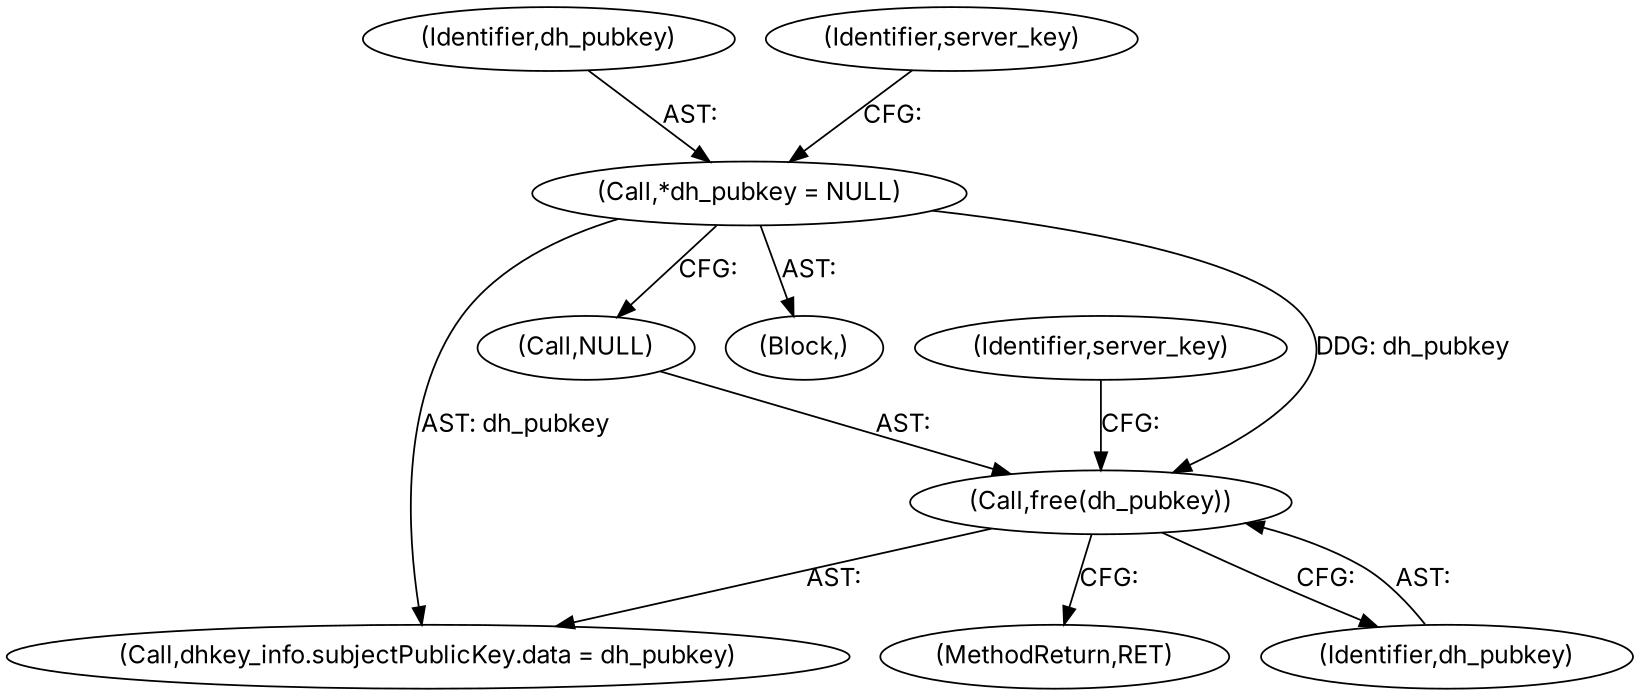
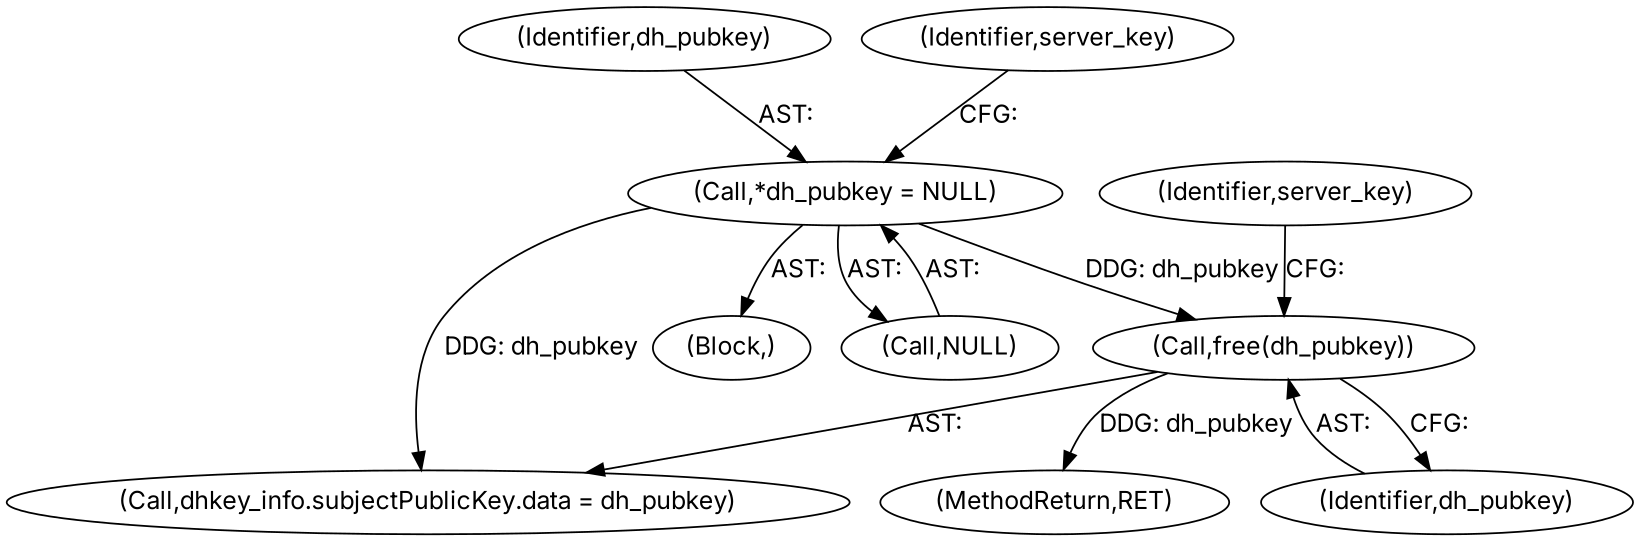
  digraph {
    fontname=Inter
    node [fontname=Inter]
    edge [fontname=Inter]
    n1 [label="(Call,free(dh_pubkey))"]
    n2 [label="(Identifier,dh_pubkey)"]
    n3 [label="(MethodReturn,RET)"]
    n4 [label="(Call,dhkey_info.subjectPublicKey.data = dh_pubkey)"]
    n5 [label="(Block,)"]
    n6 [label="(Call,*dh_pubkey = NULL)"]
    n7 [label="(Call,NULL)"]
    n8 [label="(Identifier,dh_pubkey)"]
    n9 [label="(Identifier,server_key)"]
    n10 [label="(Identifier,server_key)"]
    n1 -> n2 [label="CFG: "]
-   n1 -> n3 [label="CFG: "]
+   n1 -> n3 [label="DDG: dh_pubkey"]
    n1 -> n4 [label="AST: "]
    n2 -> n1 [label="AST: "]
    n6 -> n1 [label="DDG: dh_pubkey"]
-   n6 -> n4 [label="AST: dh_pubkey"]
+   n6 -> n4 [label="DDG: dh_pubkey"]
    n6 -> n5 [label="AST: "]
-   n6 -> n7 [label="CFG: "]
-   n7 -> n1 [label="AST: "]
+   n6 -> n7 [label="AST: "]
+   n7 -> n6 [label="AST: "]
    n8 -> n6 [label="AST: "]
    n9 -> n1 [label="CFG: "]
    n10 -> n6 [label="CFG: "]
  }
